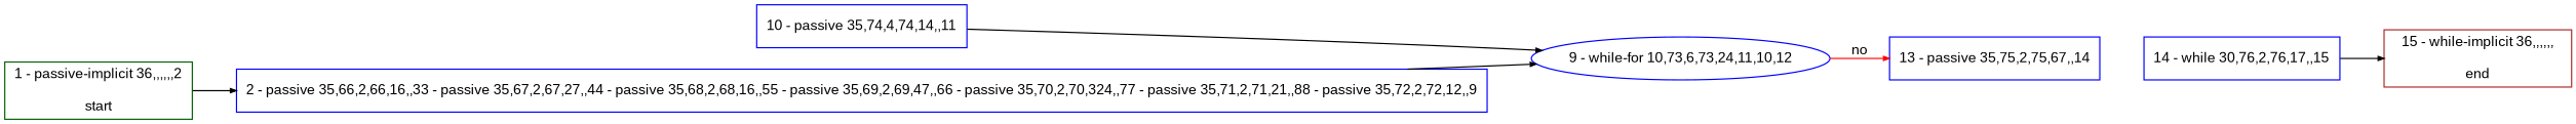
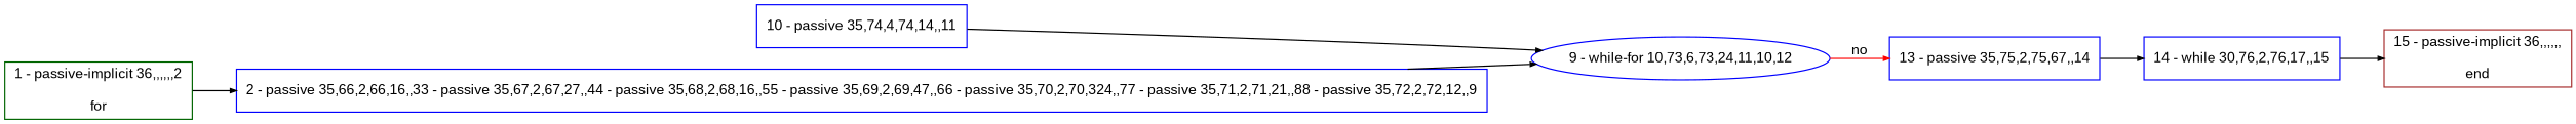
  digraph {
    bgcolor=white
    compound=true
    fillcolor="#FFFFCC"
    fontname=Arial
    fontsize=12
    pack=true
    packmode=clust
    rankdir=LR
    style="rounded,filled"
    node [color="#0000ff" compound=true fillcolor="#ffffff" fixedsize=false fontname=Arial fontsize=12 node_initialized=no shape=box style=filled]
    edge [arrowhead=normal arrowsize=0.5 arrowtail=none color="#000000" compound=true dir=forward fontcolor=black fontname=Arial fontsize=12]
    n1 [label="2 - passive 35,66,2,66,16,,33 - passive 35,67,2,67,27,,44 - passive 35,68,2,68,16,,55 - passive 35,69,2,69,47,,66 - passive 35,70,2,70,324,,77 - passive 35,71,2,71,21,,88 - passive 35,72,2,72,12,,9"]
    n2 [label="9 - while-for 10,73,6,73,24,11,10,12" shape=oval]
    n3 [label="13 - passive 35,75,2,75,67,,14"]
-   n4 [color="#006400" label="1 - passive-implicit 36,,,,,,2\n\nstart"]
+   n4 [color="#006400" label="1 - passive-implicit 36,,,,,,2\n\nfor"]
    n5 [label="10 - passive 35,74,4,74,14,,11"]
    n6 [label="14 - while 30,76,2,76,17,,15"]
-   n7 [color="#a52a2a" label="15 - while-implicit 36,,,,,,\n\nend"]
+   n7 [color="#a52a2a" label="15 - passive-implicit 36,,,,,,\n\nend"]
    n1 -> n2
    n2 -> n3 [color="#ff0000" label=no]
+   n3 -> n6
    n4 -> n1
    n5 -> n2
    n6 -> n7
  }
